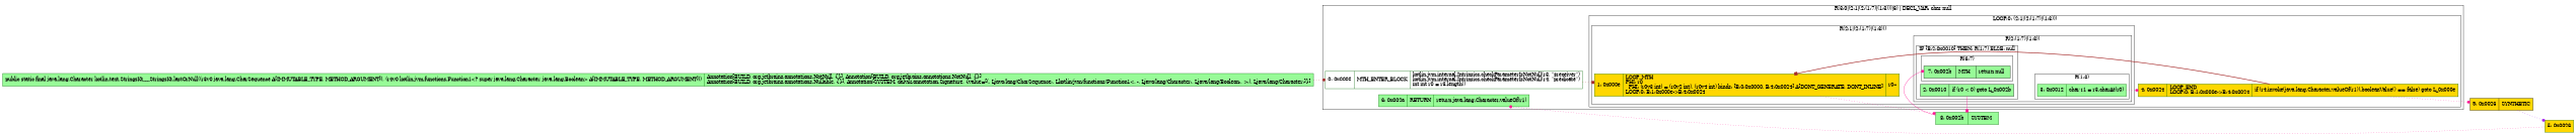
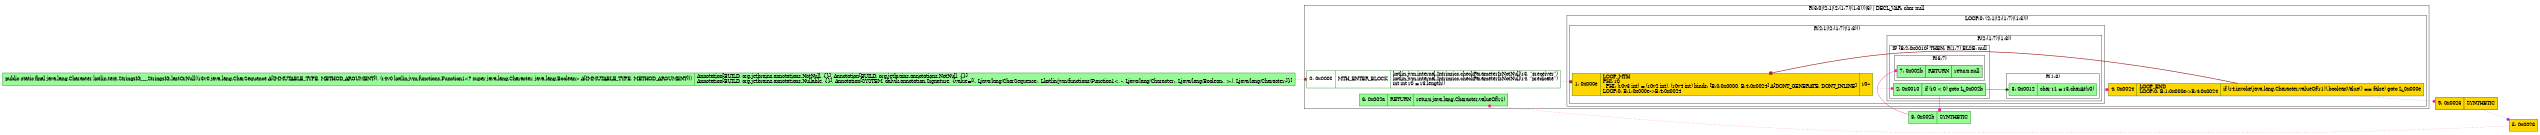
  digraph {
    rankdir=LR
    node [color=darkgreen fillcolor=palegreen shape=record style=filled]
    edge [arrowhead=dot color=deeppink style=dotted]
-   n1 [color=black label="{7\:\ 0x002b|MTH\l|return null\l}"]
+   n1 [color=black label="{7\:\ 0x002b|RETURN\l|return null\l}"]
    n2 [color=black label="{2\:\ 0x0010|if (r0 \< 0) goto L_0x002b\l}"]
    n3 [label="{3\:\ 0x0012|char r1 = r3.charAt(r0)\l}"]
    n4 [fillcolor=gold label="{1\:\ 0x000e|LOOP_MTH\lPHI: r0 \l  PHI: (r0v3 int) = (r0v2 int), (r0v4 int) binds: [B:0:0x0000, B:4:0x0024] A[DONT_GENERATE, DONT_INLINE]\lLOOP:0: B:1:0x000e\-\>B:4:0x0024\l|r0\-\-\l}"]
    n5 [fillcolor=gold label="{4\:\ 0x0024|LOOP_END\lLOOP:0: B:1:0x000e\-\>B:4:0x0024\l|if (r4.invoke(java.lang.Character.valueOf(r1)).booleanValue() == false) goto L_0x000e\l}"]
    n6 [fillcolor=white label="{0\:\ 0x0000|MTH_ENTER_BLOCK\l|kotlin.jvm.internal.Intrinsics.checkParameterIsNotNull(r3, \"$receiver\")\lkotlin.jvm.internal.Intrinsics.checkParameterIsNotNull(r4, \"predicate\")\lint int r0 = r3.length()\l}"]
    n7 [label="{6\:\ 0x002a|RETURN\l|return java.lang.Character.valueOf(r1)\l}"]
-   n8 [label="{8\:\ 0x002b|SYSTEM\l}"]
+   n8 [label="{8\:\ 0x002b|SYNTHETIC\l}"]
    n9 [color=black fillcolor=gold label="{9\:\ 0x0026|SYNTHETIC\l}"]
    n10 [fillcolor=gold label="{5\:\ 0x0026}"]
    n11 [label="{public static final java.lang.Character kotlin.text.StringsKt___StringsKt.lastOrNull((r3v0 java.lang.CharSequence A[IMMUTABLE_TYPE, METHOD_ARGUMENT]), (r4v0 kotlin.jvm.functions.Function1\<? super java.lang.Character, java.lang.Boolean\> A[IMMUTABLE_TYPE, METHOD_ARGUMENT]))  | Annotation[BUILD, org.jetbrains.annotations.NotNull, \{\}], Annotation[BUILD, org.jetbrains.annotations.NotNull, \{\}]\lAnnotation[BUILD, org.jetbrains.annotations.Nullable, \{\}], Annotation[SYSTEM, dalvik.annotation.Signature, \{value=[(, Ljava\/lang\/CharSequence;, Lkotlin\/jvm\/functions\/Function1\<, \-, Ljava\/lang\/Character;, Ljava\/lang\/Boolean;, \>;), Ljava\/lang\/Character;]\}]\l}"]
    subgraph cluster_1 {
      label="R(3:0|(2:1|(2:(1:7)|(1:3)))|6) | DECL_VAR: char null\l"
      n6
      n7
      subgraph cluster_2 {
        label="LOOP:0: (2:1|(2:(1:7)|(1:3)))"
        n5
        subgraph cluster_3 {
          label="R(2:1|(2:(1:7)|(1:3)))"
          n4
          subgraph cluster_4 {
            label="R(2:(1:7)|(1:3))"
            subgraph cluster_5 {
              label="IF [B:2:0x0010] THEN: R(1:7) ELSE: null"
              n2
              subgraph cluster_6 {
                label="R(6:7)"
                n1
              }
            }
            subgraph cluster_7 {
              label="R(1:3)"
              n3
            }
          }
        }
      }
    }
+   n2 -> n3 [arrowhead=diamond color=darkgreen style=solid]
    n2 -> n8 [arrowhead=box style=solid]
-   n3 -> n5
-   n4 -> n8
+   n3 -> n5 [arrowhead=box]
+   n4 -> n2
    n5 -> n4 [arrowhead=box color=brown style=bold]
    n5 -> n9
    n6 -> n4 [arrowhead=box color=brown]
    n8 -> n1 [style=solid]
    n9 -> n10 [color=purple]
    n10 -> n7
    n11 -> n6 [color=brown]
  }
